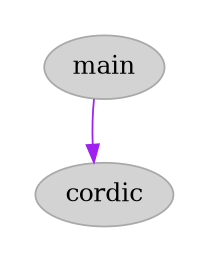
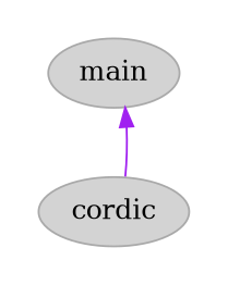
  digraph {
    compound=true
    node [color=darkgray fillcolor=lightgray shape=oval style=filled]
    n1 [label=main]
    n2 [label=cordic]
    subgraph cluster_1 {
      peripheries=0
      n1
      n2
    }
-   n1 -> n2 [color=purple]
+   n2 -> n1 [color=purple]
  }
